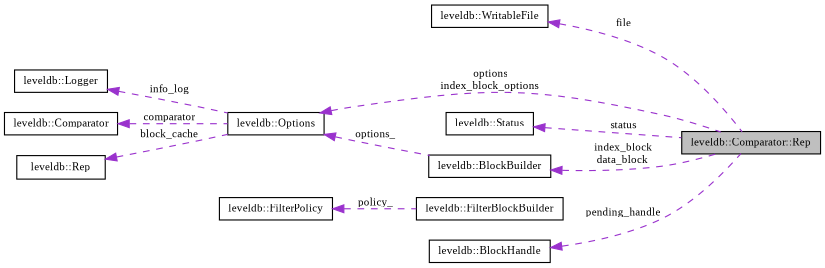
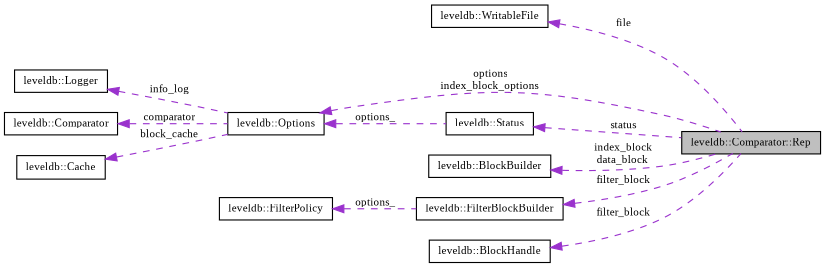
  digraph {
    fontname="Liberation Serif"
    rankdir=LR
    node [color=black fillcolor=white fontname="Liberation Serif" fontsize=10 shape=record style=filled]
    edge [color=darkorchid3 dir=back fontname="Liberation Serif" fontsize=10 labelfontname=Helvetica labelfontsize=10 style=dashed]
    n1 [fillcolor=grey75 fontcolor=black height=0.2 label="leveldb::Comparator::Rep" width=0.4]
    n2 [height=0.2 label="leveldb::WritableFile" width=0.4]
    n3 [height=0.2 label="leveldb::Status" width=0.4]
    n4 [height=0.2 label="leveldb::Options" width=0.4]
    n5 [height=0.2 label="leveldb::BlockBuilder" width=0.4]
    n6 [height=0.2 label="leveldb::FilterPolicy" width=0.4]
    n7 [height=0.2 label="leveldb::FilterBlockBuilder" width=0.4]
    n8 [height=0.2 label="leveldb::Logger" width=0.4]
    n9 [height=0.2 label="leveldb::Comparator" width=0.4]
-   n10 [height=0.2 label="leveldb::Rep" width=0.4]
+   n10 [height=0.2 label="leveldb::Cache" width=0.4]
    n11 [height=0.2 label="leveldb::BlockHandle" width=0.4]
    n2 -> n1 [label=" file"]
    n3 -> n1 [label=" status"]
    n4 -> n1 [label=" options\nindex_block_options"]
-   n4 -> n5 [label=" options_"]
+   n4 -> n3 [label=" options_"]
    n5 -> n1 [label=" index_block\ndata_block"]
-   n6 -> n7 [label=" policy_"]
+   n6 -> n7 [label=" options_"]
+   n7 -> n1 [label=" filter_block"]
    n8 -> n4 [label=" info_log"]
    n9 -> n4 [label=" comparator"]
    n10 -> n4 [label=" block_cache"]
-   n11 -> n1 [label=" pending_handle"]
+   n11 -> n1 [label=" filter_block"]
  }
